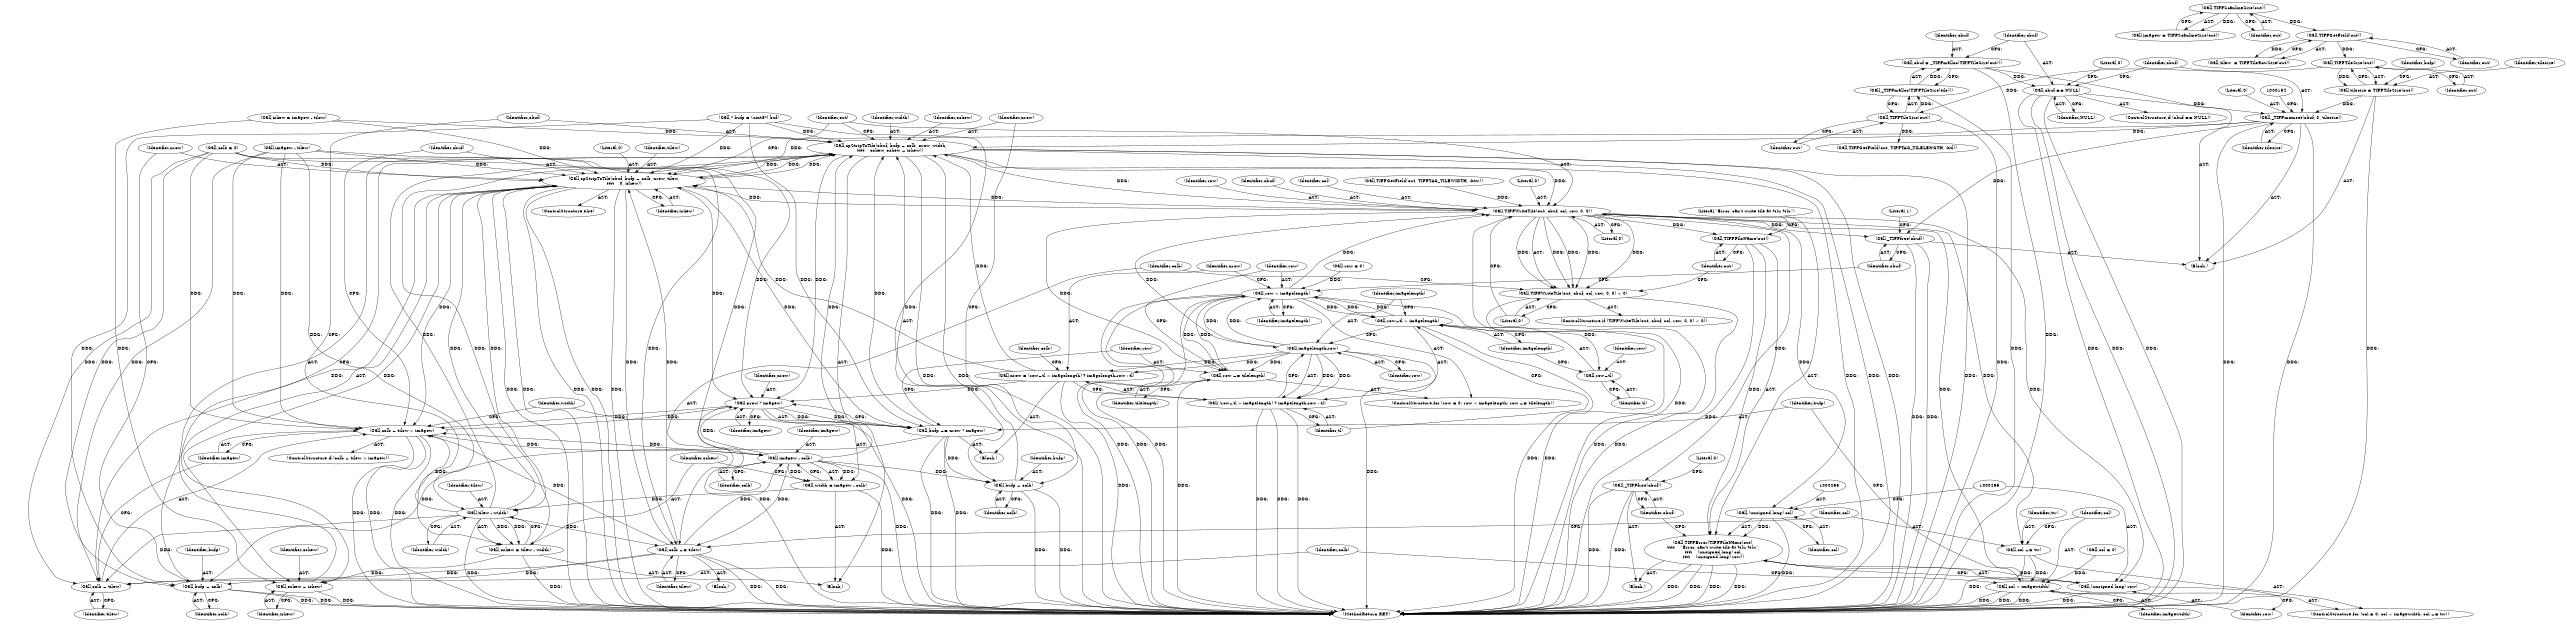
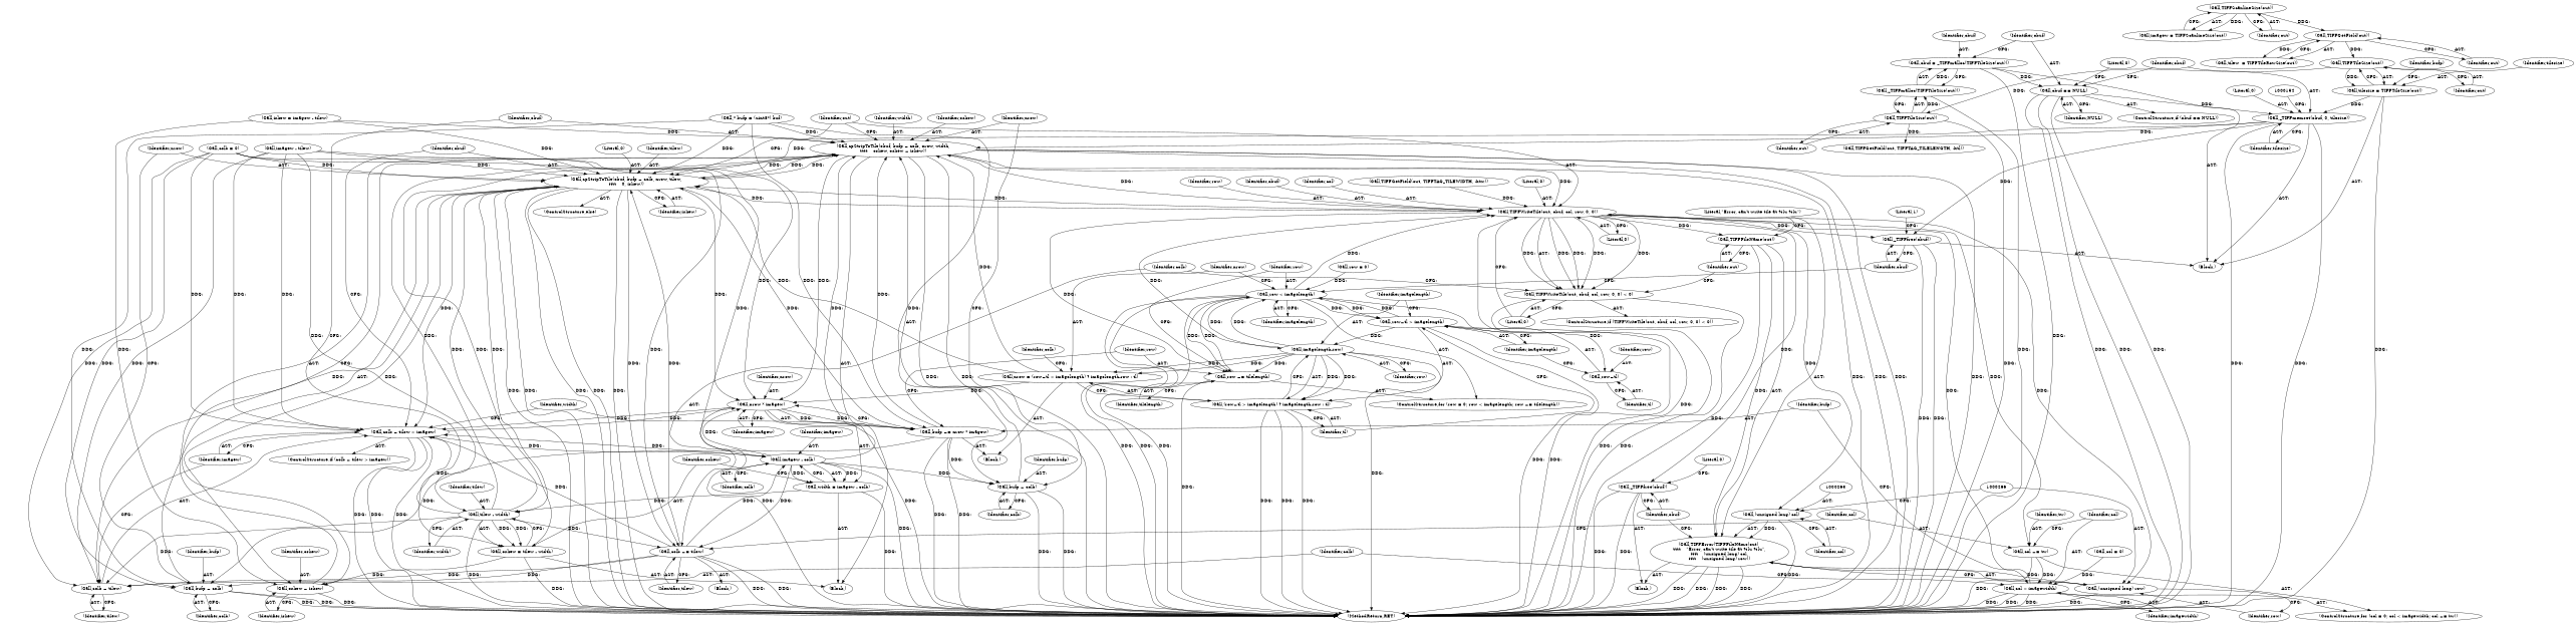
  digraph {
    fontname="DejaVu Serif"
    node [fontname="DejaVu Serif"]
    edge [fontname="DejaVu Serif"]
    n1 [label="(Call,_TIFFmemset(obuf, 0, tilesize))"]
    n2 [label="(Call,cpStripToTile(obuf, bufp + colb, nrow, width,\n\t\t\t\t    oskew, oskew + iskew))"]
    n3 [label="(Call,cpStripToTile(obuf, bufp + colb, nrow, tilew,\n\t\t\t\t    0, iskew))"]
    n4 [label="(Call,_TIFFfree(obuf))"]
    n5 [label="(Identifier,tilesize)"]
    n6 [label="(Block,)"]
    n7 [label="(MethodReturn,RET)"]
    n8 [label="(Call,oskew + iskew)"]
    n9 [label="(Call,nrow * imagew)"]
    n10 [label="(Call,TIFFWriteTile(out, obuf, col, row, 0, 0))"]
    n11 [label="(Block,)"]
    n12 [label="(Call,colb + tilew > imagew)"]
    n13 [label="(Call,tilew - width)"]
    n14 [label="(Call,colb + tilew)"]
    n15 [label="(Call,colb += tilew)"]
    n16 [label="(ControlStructure,else)"]
    n17 [label="(Identifier,iskew)"]
    n18 [label="(Identifier,obuf)"]
    n19 [label="(Call,obuf == NULL)"]
    n20 [label="(Identifier,NULL)"]
    n21 [label="(ControlStructure,if (obuf == NULL))"]
    n22 [label="(Call,obuf = _TIFFmalloc(TIFFTileSize(out)))"]
-   n23 [label="(Call,_TIFFmalloc(TIFFTileSize(tile)))"]
+   n23 [label="(Call,_TIFFmalloc(TIFFTileSize(out)))"]
    n24 [label="(Call,TIFFTileSize(out))"]
    n25 [label="(Call,TIFFGetField(out, TIFFTAG_TILELENGTH, &tl))"]
    n26 [label="(Identifier,out)"]
    n27 [label="(Call,TIFFTileSize(out))"]
    n28 [label="(Call,tilesize = TIFFTileSize(out))"]
    n29 [label="(Identifier,out)"]
    n30 [label="(Call,TIFFGetField(out))"]
    n31 [label="(Identifier,out)"]
    n32 [label="(Call,tilew  = TIFFTileRowSize(out))"]
    n33 [label="(Call,TIFFScanlineSize(out))"]
    n34 [label="(Call,imagew = TIFFScanlineSize(out))"]
    n35 [label="(Identifier,out)"]
    n36 [label="(Identifier,iskew)"]
    n37 [label="(Call,bufp += nrow * imagew)"]
    n38 [label="(Identifier,imagew)"]
    n39 [label="(Call,row += tilelength)"]
    n40 [label="(Call,col += tw)"]
    n41 [label="(Call,TIFFWriteTile(out, obuf, col, row, 0, 0) < 0)"]
    n42 [label="(Call,TIFFFileName(out))"]
    n43 [label="(Call,(unsigned long) col)"]
    n44 [label="(Call,(unsigned long) row)"]
    n45 [label="(Call,_TIFFfree(obuf))"]
    n46 [label="(Literal,0)"]
    n47 [label="(Call,imagew - colb)"]
    n48 [label="(Identifier,imagew)"]
    n49 [label="(ControlStructure,if (colb + tilew > imagew))"]
    n50 [label="(Call,oskew = tilew - width)"]
    n51 [label="(Identifier,width)"]
    n52 [label="(Identifier,tilew)"]
    n53 [label="(Call,bufp + colb)"]
    n54 [label="(Block,)"]
    n55 [label="(Identifier,tilew)"]
    n56 [label="(Call,width = imagew - colb)"]
    n57 [label="(Call,bufp + colb)"]
    n58 [label="(Identifier,colb)"]
    n59 [label="(Identifier,colb)"]
    n60 [label="(Identifier,colb)"]
    n61 [label="(Block,)"]
    n62 [label="(Call,row < imagelength)"]
    n63 [label="(ControlStructure,for (row = 0; row < imagelength; row += tilelength))"]
    n64 [label="(Identifier,tilelength)"]
    n65 [label="(Call,col < imagewidth)"]
    n66 [label="(ControlStructure,for (col = 0; col < imagewidth; col += tw))"]
    n67 [label="(ControlStructure,if (TIFFWriteTile(out, obuf, col, row, 0, 0) < 0))"]
    n68 [label="(Literal,0)"]
    n69 [label="(Call,TIFFError(TIFFFileName(out),\n\t\t\t\t    \"Error, can't write tile at %lu %lu\",\n\t\t\t\t    (unsigned long) col,\n\t\t\t\t    (unsigned long) row))"]
    n70 [label="(Identifier,out)"]
    n71 [label="(Identifier,col)"]
    n72 [label="(Identifier,row)"]
    n73 [label="(Block,)"]
    n74 [label="(Identifier,obuf)"]
    n75 [label="(Call,row+tl > imagelength)"]
    n76 [label="(Call,imagelength-row)"]
    n77 [label="(Call,row+tl)"]
    n78 [label="(Identifier,imagelength)"]
    n79 [label="(Call,(row+tl > imagelength) ? imagelength-row : tl)"]
    n80 [label="(Identifier,imagelength)"]
    n81 [label="(Call,nrow = (row+tl > imagelength) ? imagelength-row : tl)"]
    n82 [label="(Identifier,row)"]
    n83 [label="(Identifier,tl)"]
    n84 [label="(Identifier,tl)"]
    n85 [label="(Identifier,imagewidth)"]
    n86 [label="(Identifier,tw)"]
    n87 [label="(Identifier,width)"]
    n88 [label="(Identifier,obuf)"]
    n89 [label="(Call,iskew = imagew - tilew)"]
    n90 [label="(Call,* bufp = (uint8*) buf)"]
    n91 [label="(Identifier,col)"]
    n92 [label="(Identifier,bufp)"]
    n93 [label="(Identifier,row)"]
    n94 [label="(Identifier,obuf)"]
    n95 [label="(Identifier,col)"]
    n96 [label="(Identifier,row)"]
    n97 [label="(Literal,0)"]
    n98 [label="(Identifier,nrow)"]
    n99 [label="(Identifier,oskew)"]
    n100 [label="(Identifier,obuf)"]
    n101 [label="(Identifier,oskew)"]
    n102 [label="(Call,row = 0)"]
    n103 [label="(Identifier,imagelength)"]
    n104 [label="(Identifier,nrow)"]
    n105 [label="(Identifier,col)"]
    n106 [label="(Identifier,imagew)"]
    n107 [label="(Identifier,colb)"]
    n108 [label="(Identifier,obuf)"]
    n109 [label="(Literal,1)"]
    n110 [label="(Call,TIFFGetField(out, TIFFTAG_TILEWIDTH, &tw))"]
    n111 [label="(Identifier,colb)"]
    n112 [label="(Literal,\"Error, can't write tile at %lu %lu\")"]
    n113 [label="(Call,imagew - tilew)"]
    n114 [label="(Identifier,bufp)"]
    n115 [label="(Identifier,colb)"]
    n116 [label="(Call,colb = 0)"]
    n117 [label="(Literal,0)"]
    n118 [label="(Identifier,oskew)"]
    n119 [label="(Identifier,width)"]
    n120 [label="(Identifier,bufp)"]
    n121 [label="(Identifier,nrow)"]
    n122 [label="(Identifier,row)"]
    n123 [label="(Identifier,out)"]
    n124 [label="(Identifier,obuf)"]
    n125 [label="(Identifier,tilew)"]
    n126 [label="(Identifier,row)"]
    n127 [label="(Identifier,tilesize)"]
    n128 [label="(Identifier,tilew)"]
    n129 [label="(Literal,0)"]
    n130 [label="(Call,col = 0)"]
    n131 [label="(Identifier,nrow)"]
    n132 [label="(Literal,0)"]
    n133 [label="(Identifier,bufp)"]
    n134 [label="(Identifier,obuf)"]
    n135 [label="(Literal,0)"]
    1000154
    1000263
    1000266
    n1 -> n2 [label="DDG: "]
    n1 -> n3 [label="DDG: "]
    n1 -> n4 [label="DDG: "]
    n1 -> n5 [label="CFG: "]
    n1 -> n6 [label="AST: "]
    n1 -> n7 [label="DDG: "]
    n1 -> n7 [label="DDG: "]
    n2 -> n3 [label="DDG: "]
    n2 -> n7 [label="DDG: "]
    n2 -> n7 [label="DDG: "]
    n2 -> n7 [label="DDG: "]
    n2 -> n7 [label="DDG: "]
    n2 -> n7 [label="DDG: "]
    n2 -> n7 [label="DDG: "]
    n2 -> n8 [label="CFG: "]
    n2 -> n9 [label="DDG: "]
    n2 -> n10 [label="DDG: "]
    n2 -> n11 [label="AST: "]
    n3 -> n2 [label="DDG: "]
    n3 -> n2 [label="DDG: "]
    n3 -> n7 [label="DDG: "]
    n3 -> n7 [label="DDG: "]
    n3 -> n7 [label="DDG: "]
    n3 -> n7 [label="DDG: "]
    n3 -> n7 [label="DDG: "]
    n3 -> n8 [label="DDG: "]
    n3 -> n9 [label="DDG: "]
    n3 -> n10 [label="DDG: "]
    n3 -> n12 [label="DDG: "]
    n3 -> n13 [label="DDG: "]
    n3 -> n14 [label="DDG: "]
    n3 -> n15 [label="DDG: "]
    n3 -> n16 [label="AST: "]
    n3 -> n17 [label="CFG: "]
    n4 -> n6 [label="AST: "]
    n4 -> n7 [label="DDG: "]
    n4 -> n7 [label="DDG: "]
    n4 -> n18 [label="CFG: "]
    n5 -> n1 [label="AST: "]
    n8 -> n2 [label="AST: "]
    n8 -> n7 [label="DDG: "]
    n8 -> n36 [label="CFG: "]
    n9 -> n7 [label="DDG: "]
    n9 -> n7 [label="DDG: "]
    n9 -> n12 [label="DDG: "]
    n9 -> n37 [label="AST: "]
    n9 -> n37 [label="DDG: "]
    n9 -> n37 [label="DDG: "]
    n9 -> n38 [label="CFG: "]
    n10 -> n2 [label="DDG: "]
    n10 -> n3 [label="DDG: "]
    n10 -> n4 [label="DDG: "]
    n10 -> n7 [label="DDG: "]
    n10 -> n39 [label="DDG: "]
    n10 -> n40 [label="DDG: "]
    n10 -> n41 [label="AST: "]
    n10 -> n41 [label="DDG: "]
    n10 -> n41 [label="DDG: "]
    n10 -> n41 [label="DDG: "]
    n10 -> n41 [label="DDG: "]
    n10 -> n41 [label="DDG: "]
    n10 -> n42 [label="DDG: "]
    n10 -> n43 [label="DDG: "]
    n10 -> n44 [label="DDG: "]
    n10 -> n45 [label="DDG: "]
    n10 -> n46 [label="CFG: "]
    n12 -> n7 [label="DDG: "]
    n12 -> n7 [label="DDG: "]
    n12 -> n7 [label="DDG: "]
    n12 -> n9 [label="DDG: "]
    n12 -> n47 [label="DDG: "]
    n12 -> n48 [label="CFG: "]
    n12 -> n49 [label="AST: "]
    n13 -> n2 [label="DDG: "]
    n13 -> n3 [label="DDG: "]
    n13 -> n7 [label="DDG: "]
    n13 -> n12 [label="DDG: "]
    n13 -> n14 [label="DDG: "]
    n13 -> n15 [label="DDG: "]
    n13 -> n50 [label="AST: "]
    n13 -> n50 [label="DDG: "]
    n13 -> n50 [label="DDG: "]
    n13 -> n51 [label="CFG: "]
    n14 -> n12 [label="AST: "]
    n14 -> n52 [label="CFG: "]
    n15 -> n3 [label="DDG: "]
    n15 -> n7 [label="DDG: "]
    n15 -> n7 [label="DDG: "]
    n15 -> n12 [label="DDG: "]
    n15 -> n14 [label="DDG: "]
    n15 -> n47 [label="DDG: "]
    n15 -> n53 [label="DDG: "]
    n15 -> n54 [label="AST: "]
    n15 -> n55 [label="CFG: "]
    n17 -> n3 [label="AST: "]
    n18 -> n4 [label="AST: "]
    n18 -> n62 [label="CFG: "]
    n19 -> n1 [label="DDG: "]
    n19 -> n7 [label="DDG: "]
    n19 -> n7 [label="DDG: "]
    n19 -> n7 [label="DDG: "]
    n19 -> n20 [label="CFG: "]
    n19 -> n21 [label="AST: "]
    n20 -> n19 [label="AST: "]
    n22 -> n6 [label="AST: "]
    n22 -> n7 [label="DDG: "]
    n22 -> n19 [label="DDG: "]
    n22 -> n23 [label="CFG: "]
    n23 -> n7 [label="DDG: "]
    n23 -> n22 [label="AST: "]
    n23 -> n22 [label="DDG: "]
    n23 -> n24 [label="CFG: "]
    n24 -> n7 [label="DDG: "]
    n24 -> n23 [label="AST: "]
    n24 -> n23 [label="DDG: "]
    n24 -> n25 [label="DDG: "]
    n24 -> n26 [label="CFG: "]
    n26 -> n24 [label="AST: "]
    n27 -> n24 [label="DDG: "]
    n27 -> n28 [label="AST: "]
    n27 -> n28 [label="DDG: "]
    n27 -> n29 [label="CFG: "]
    n28 -> n1 [label="DDG: "]
    n28 -> n6 [label="AST: "]
    n28 -> n7 [label="DDG: "]
    n28 -> n27 [label="CFG: "]
    n29 -> n27 [label="AST: "]
    n30 -> n27 [label="DDG: "]
    n30 -> n31 [label="CFG: "]
    n30 -> n32 [label="AST: "]
    n30 -> n32 [label="DDG: "]
    n31 -> n30 [label="AST: "]
    n32 -> n30 [label="CFG: "]
    n33 -> n30 [label="DDG: "]
    n33 -> n34 [label="AST: "]
    n33 -> n34 [label="DDG: "]
    n33 -> n35 [label="CFG: "]
    n34 -> n33 [label="CFG: "]
    n35 -> n33 [label="AST: "]
    n36 -> n8 [label="AST: "]
    n37 -> n2 [label="DDG: "]
    n37 -> n3 [label="DDG: "]
    n37 -> n7 [label="DDG: "]
    n37 -> n7 [label="DDG: "]
    n37 -> n9 [label="CFG: "]
    n37 -> n53 [label="DDG: "]
    n37 -> n57 [label="DDG: "]
    n37 -> n61 [label="AST: "]
    n38 -> n9 [label="AST: "]
    n39 -> n7 [label="DDG: "]
    n39 -> n62 [label="DDG: "]
    n39 -> n63 [label="AST: "]
    n39 -> n64 [label="CFG: "]
    n40 -> n7 [label="DDG: "]
    n40 -> n65 [label="DDG: "]
    n40 -> n66 [label="AST: "]
    n41 -> n7 [label="DDG: "]
    n41 -> n7 [label="DDG: "]
    n41 -> n67 [label="AST: "]
    n41 -> n68 [label="CFG: "]
    n42 -> n7 [label="DDG: "]
    n42 -> n69 [label="AST: "]
    n42 -> n69 [label="DDG: "]
    n42 -> n70 [label="CFG: "]
    n43 -> n7 [label="DDG: "]
    n43 -> n69 [label="AST: "]
    n43 -> n69 [label="DDG: "]
    n43 -> n71 [label="CFG: "]
    n44 -> n7 [label="DDG: "]
    n44 -> n69 [label="AST: "]
    n44 -> n69 [label="DDG: "]
    n44 -> n72 [label="CFG: "]
    n45 -> n7 [label="DDG: "]
    n45 -> n7 [label="DDG: "]
    n45 -> n73 [label="AST: "]
    n45 -> n74 [label="CFG: "]
    n46 -> n10 [label="AST: "]
    n47 -> n2 [label="DDG: "]
    n47 -> n7 [label="DDG: "]
    n47 -> n9 [label="DDG: "]
    n47 -> n12 [label="DDG: "]
    n47 -> n15 [label="DDG: "]
    n47 -> n56 [label="AST: "]
    n47 -> n56 [label="DDG: "]
    n47 -> n56 [label="DDG: "]
    n47 -> n57 [label="DDG: "]
    n47 -> n58 [label="CFG: "]
    n48 -> n12 [label="AST: "]
    n48 -> n14 [label="CFG: "]
    n50 -> n2 [label="DDG: "]
    n50 -> n7 [label="DDG: "]
    n50 -> n8 [label="DDG: "]
    n50 -> n11 [label="AST: "]
    n50 -> n13 [label="CFG: "]
    n51 -> n13 [label="AST: "]
    n52 -> n14 [label="AST: "]
    n53 -> n3 [label="AST: "]
    n53 -> n7 [label="DDG: "]
    n53 -> n7 [label="DDG: "]
    n53 -> n60 [label="CFG: "]
    n55 -> n15 [label="AST: "]
    n56 -> n7 [label="DDG: "]
    n56 -> n11 [label="AST: "]
    n56 -> n13 [label="DDG: "]
    n56 -> n47 [label="CFG: "]
    n57 -> n2 [label="AST: "]
    n57 -> n7 [label="DDG: "]
    n57 -> n7 [label="DDG: "]
    n57 -> n59 [label="CFG: "]
    n58 -> n47 [label="AST: "]
    n59 -> n57 [label="AST: "]
    n60 -> n53 [label="AST: "]
    n62 -> n7 [label="DDG: "]
    n62 -> n7 [label="DDG: "]
    n62 -> n7 [label="DDG: "]
    n62 -> n10 [label="DDG: "]
    n62 -> n39 [label="DDG: "]
    n62 -> n63 [label="AST: "]
    n62 -> n75 [label="DDG: "]
    n62 -> n75 [label="DDG: "]
    n62 -> n76 [label="DDG: "]
    n62 -> n77 [label="DDG: "]
    n62 -> n78 [label="CFG: "]
    n64 -> n39 [label="AST: "]
    n65 -> n7 [label="DDG: "]
    n65 -> n7 [label="DDG: "]
    n65 -> n7 [label="DDG: "]
    n65 -> n10 [label="DDG: "]
    n65 -> n66 [label="AST: "]
    n65 -> n85 [label="CFG: "]
    n68 -> n10 [label="CFG: "]
    n68 -> n41 [label="AST: "]
    n69 -> n7 [label="DDG: "]
    n69 -> n7 [label="DDG: "]
    n69 -> n7 [label="DDG: "]
    n69 -> n7 [label="DDG: "]
    n69 -> n44 [label="CFG: "]
    n69 -> n73 [label="AST: "]
    n70 -> n41 [label="CFG: "]
    n70 -> n42 [label="AST: "]
    n71 -> n43 [label="AST: "]
    n72 -> n44 [label="AST: "]
    n74 -> n45 [label="AST: "]
    n74 -> n69 [label="CFG: "]
    n75 -> n7 [label="DDG: "]
    n75 -> n7 [label="DDG: "]
    n75 -> n62 [label="DDG: "]
-   n75 -> n76 [label="CFG: "]
+   n75 -> n76 [label="DDG: "]
    n75 -> n79 [label="AST: "]
    n75 -> n80 [label="CFG: "]
    n76 -> n7 [label="DDG: "]
    n76 -> n10 [label="DDG: "]
    n76 -> n39 [label="DDG: "]
    n76 -> n62 [label="DDG: "]
    n76 -> n79 [label="AST: "]
    n76 -> n79 [label="DDG: "]
    n76 -> n79 [label="DDG: "]
    n76 -> n81 [label="DDG: "]
    n76 -> n81 [label="DDG: "]
    n76 -> n82 [label="CFG: "]
    n77 -> n75 [label="AST: "]
    n77 -> n83 [label="CFG: "]
    n78 -> n62 [label="AST: "]
    n79 -> n7 [label="DDG: "]
    n79 -> n7 [label="DDG: "]
    n79 -> n7 [label="DDG: "]
    n79 -> n76 [label="CFG: "]
    n79 -> n81 [label="AST: "]
    n79 -> n84 [label="CFG: "]
    n80 -> n75 [label="AST: "]
    n80 -> n77 [label="CFG: "]
    n81 -> n2 [label="DDG: "]
    n81 -> n3 [label="DDG: "]
-   n81 -> n7 [label="DDG: "]
    n81 -> n9 [label="DDG: "]
    n81 -> n61 [label="AST: "]
    n81 -> n79 [label="CFG: "]
    n82 -> n76 [label="AST: "]
    n83 -> n77 [label="AST: "]
    n84 -> n75 [label="CFG: "]
    n84 -> n79 [label="AST: "]
    n85 -> n65 [label="AST: "]
    n86 -> n40 [label="AST: "]
    n87 -> n2 [label="AST: "]
    n88 -> n22 [label="AST: "]
    n89 -> n2 [label="DDG: "]
    n89 -> n3 [label="DDG: "]
    n89 -> n8 [label="DDG: "]
    n90 -> n2 [label="DDG: "]
    n90 -> n3 [label="DDG: "]
    n90 -> n37 [label="DDG: "]
    n90 -> n53 [label="DDG: "]
    n90 -> n57 [label="DDG: "]
    n91 -> n40 [label="CFG: "]
    n91 -> n65 [label="AST: "]
    n92 -> n53 [label="AST: "]
    n93 -> n10 [label="AST: "]
    n94 -> n3 [label="AST: "]
    n94 -> n12 [label="CFG: "]
    n95 -> n15 [label="CFG: "]
    n95 -> n40 [label="AST: "]
    n96 -> n77 [label="AST: "]
    n97 -> n3 [label="AST: "]
    n98 -> n3 [label="AST: "]
    n98 -> n53 [label="CFG: "]
    n99 -> n2 [label="AST: "]
    n100 -> n10 [label="AST: "]
    n101 -> n8 [label="AST: "]
    n102 -> n62 [label="DDG: "]
    n103 -> n75 [label="CFG: "]
    n103 -> n76 [label="AST: "]
    n104 -> n62 [label="CFG: "]
    n104 -> n81 [label="AST: "]
    n105 -> n10 [label="AST: "]
    n106 -> n47 [label="AST: "]
    n107 -> n81 [label="CFG: "]
    n108 -> n19 [label="AST: "]
    n108 -> n22 [label="CFG: "]
    n109 -> n4 [label="CFG: "]
    n110 -> n10 [label="DDG: "]
    n111 -> n14 [label="AST: "]
    n111 -> n65 [label="CFG: "]
    n112 -> n42 [label="CFG: "]
    n112 -> n69 [label="AST: "]
    n113 -> n3 [label="DDG: "]
    n113 -> n9 [label="DDG: "]
    n113 -> n12 [label="DDG: "]
    n113 -> n12 [label="DDG: "]
    n113 -> n13 [label="DDG: "]
    n113 -> n14 [label="DDG: "]
    n114 -> n37 [label="AST: "]
    n114 -> n65 [label="CFG: "]
    n115 -> n15 [label="AST: "]
    n115 -> n41 [label="CFG: "]
    n116 -> n3 [label="DDG: "]
    n116 -> n12 [label="DDG: "]
    n116 -> n14 [label="DDG: "]
    n116 -> n15 [label="DDG: "]
    n116 -> n47 [label="DDG: "]
    n116 -> n53 [label="DDG: "]
    n117 -> n45 [label="CFG: "]
    n118 -> n50 [label="AST: "]
    n118 -> n56 [label="CFG: "]
    n119 -> n12 [label="CFG: "]
    n119 -> n56 [label="AST: "]
    n120 -> n28 [label="CFG: "]
    n121 -> n9 [label="AST: "]
    n122 -> n37 [label="CFG: "]
    n122 -> n39 [label="AST: "]
    n123 -> n2 [label="CFG: "]
    n123 -> n3 [label="CFG: "]
    n123 -> n10 [label="AST: "]
    n124 -> n2 [label="AST: "]
    n124 -> n50 [label="CFG: "]
    n125 -> n13 [label="AST: "]
    n126 -> n39 [label="CFG: "]
    n126 -> n62 [label="AST: "]
    n127 -> n28 [label="AST: "]
    n128 -> n3 [label="AST: "]
    n129 -> n19 [label="CFG: "]
    n130 -> n65 [label="DDG: "]
    n131 -> n2 [label="AST: "]
    n131 -> n57 [label="CFG: "]
    n132 -> n1 [label="AST: "]
    n133 -> n57 [label="AST: "]
    n134 -> n1 [label="AST: "]
    n134 -> n19 [label="CFG: "]
    n135 -> n10 [label="AST: "]
    1000154 -> n1 [label="CFG: "]
    1000263 -> n43 [label="AST: "]
    1000266 -> n43 [label="CFG: "]
    1000266 -> n44 [label="AST: "]
  }
